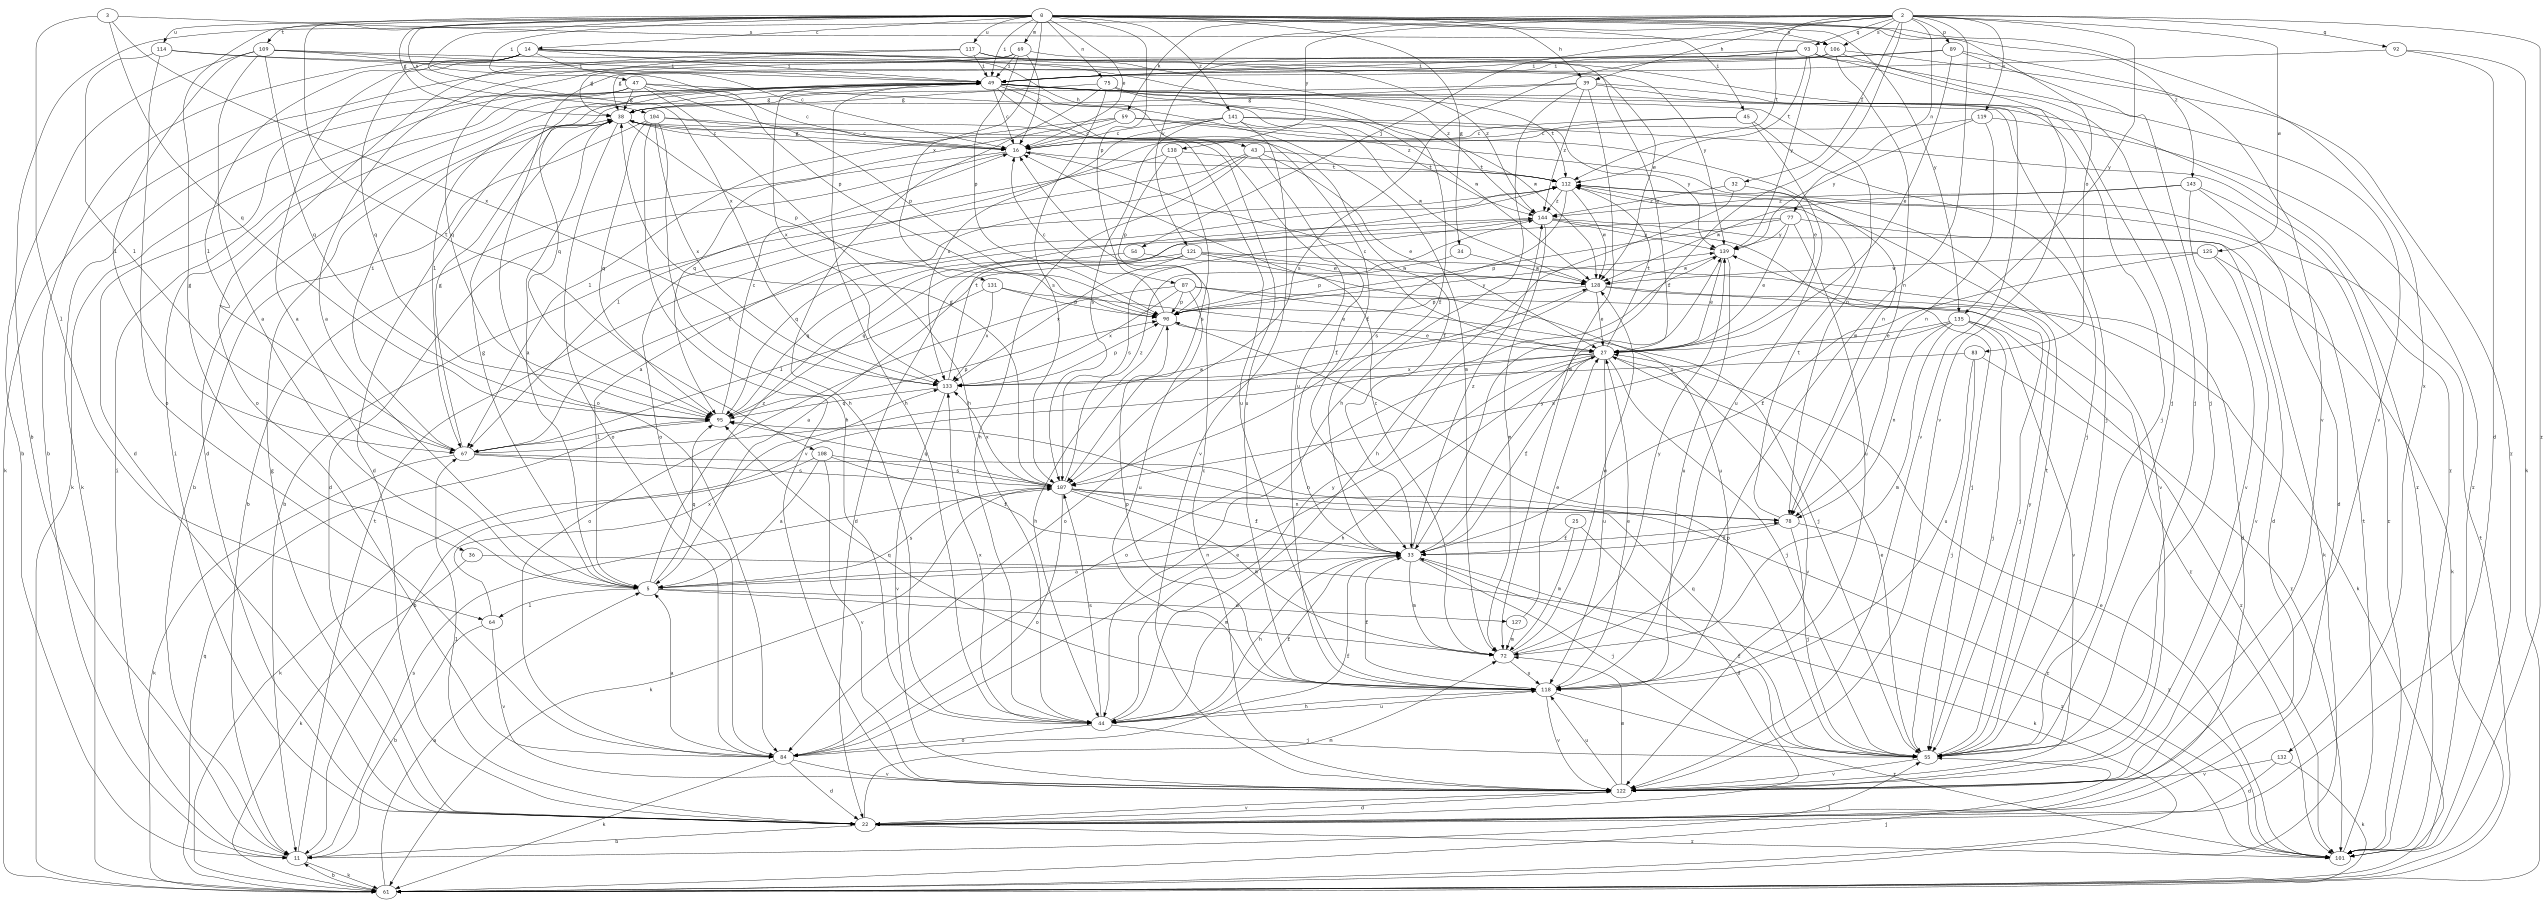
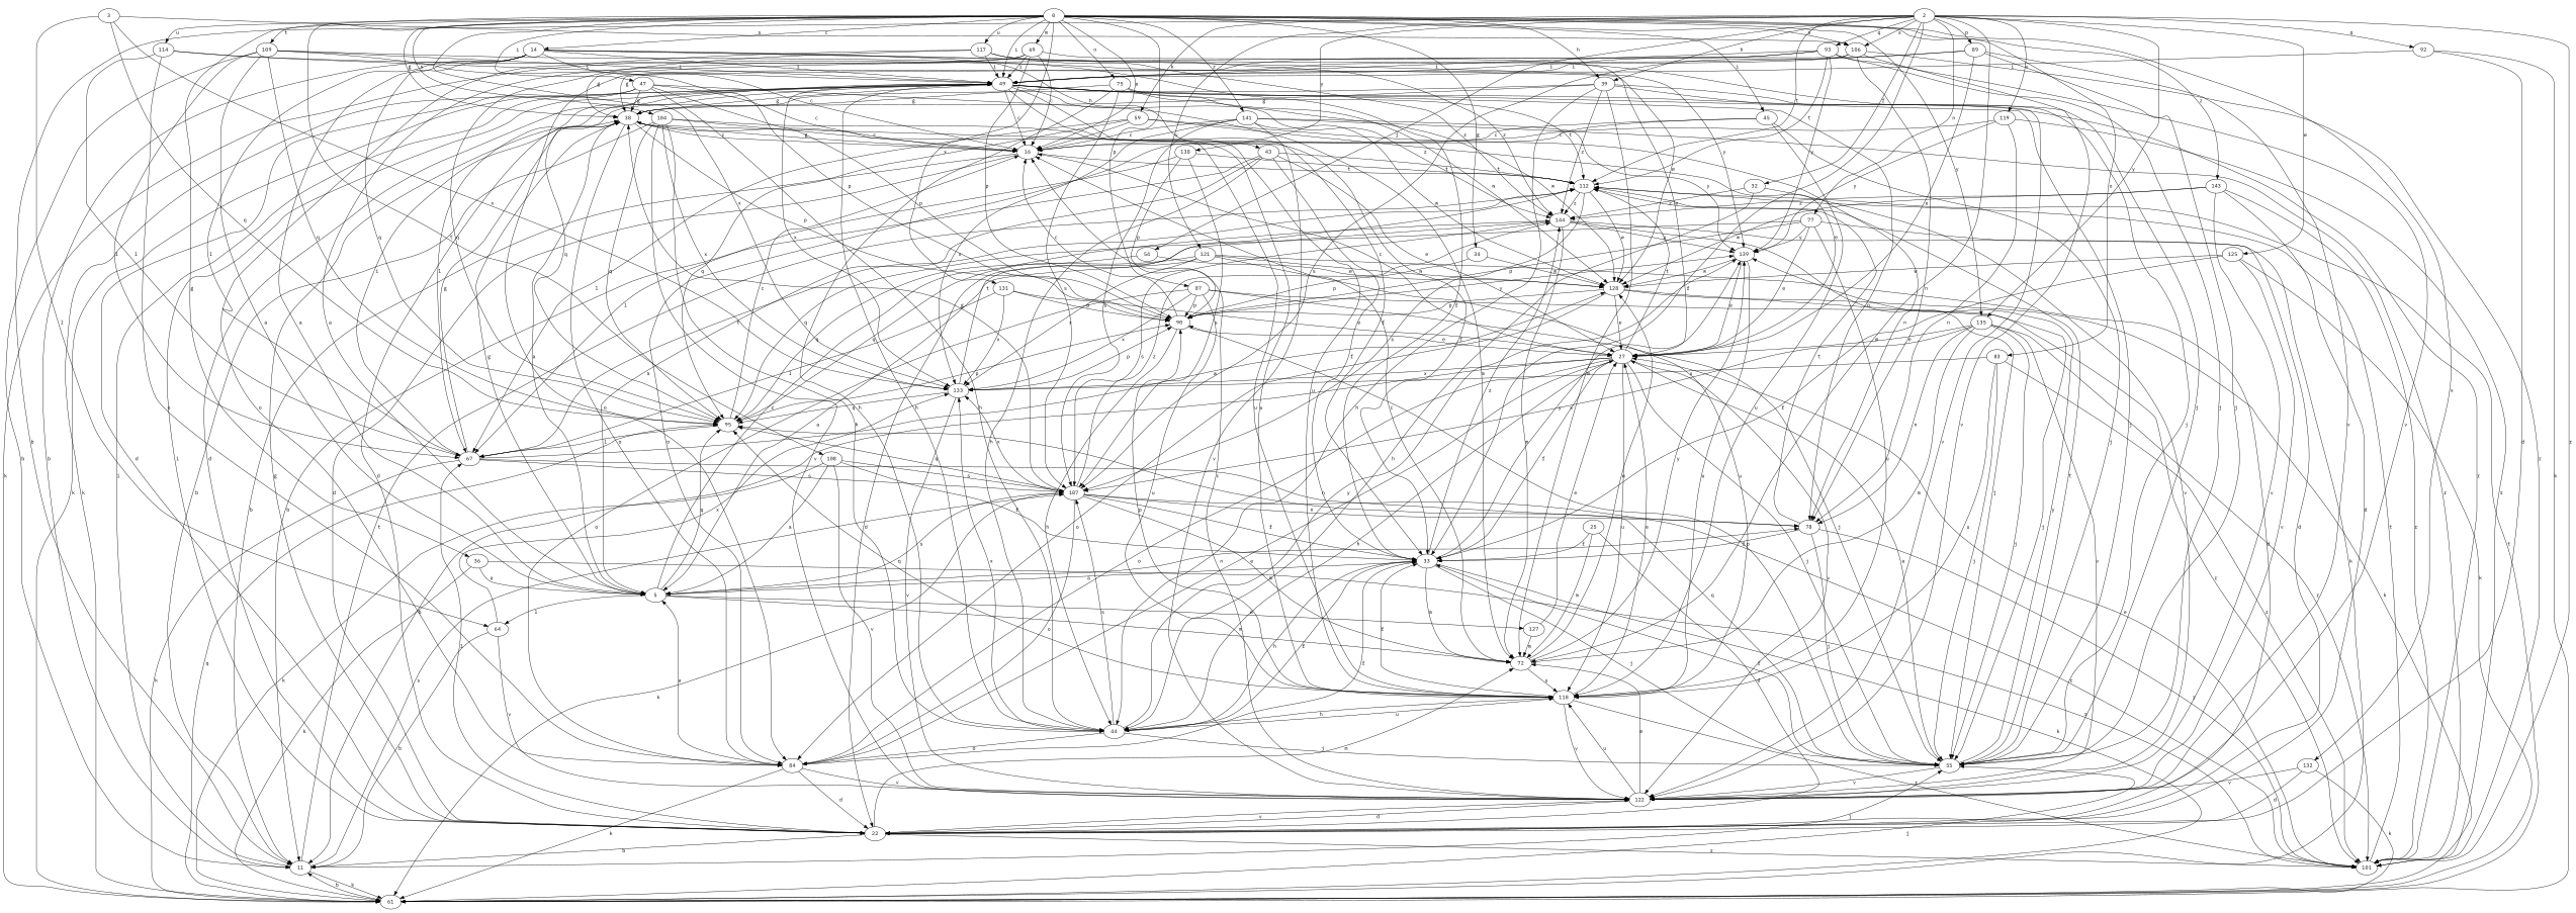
  strict digraph {
    fontname="IBM Plex Mono"
    node [fontname="IBM Plex Mono"]
    edge [fontname="IBM Plex Mono"]
    0
    14
    34
    36
    38
    39
    45
    47
    49
    69
    75
    83
    87
    104
    106
    108
    109
    114
    117
    131
    132
    133
    135
    141
    143
    16
    11
    95
    5
    144
    43
    67
    139
    25
    33
    72
    22
    90
    128
    101
    61
    84
    118
    55
    122
    44
    78
    27
    112
    107
    2
    32
    54
    59
    77
    89
    92
    93
    119
    121
    125
    138
    3
    64
    127
    0 -> 14 [label=c]
    0 -> 34 [label=g]
    0 -> 36 [label=g]
    0 -> 38 [label=g]
    0 -> 39 [label=h]
    0 -> 45 [label=i]
    0 -> 47 [label=i]
    0 -> 49 [label=i]
    0 -> 69 [label=m]
    0 -> 75 [label=n]
    0 -> 83 [label=o]
    0 -> 87 [label=p]
    0 -> 104 [label=s]
    0 -> 106 [label=s]
    0 -> 108 [label=t]
    0 -> 109 [label=t]
    0 -> 114 [label=u]
    0 -> 117 [label=u]
    0 -> 131 [label=x]
    0 -> 132 [label=x]
    0 -> 133 [label=x]
    0 -> 135 [label=y]
    0 -> 141 [label=z]
    0 -> 143 [label=z]
    0 -> 16 [label=e]
    14 -> 49 [label=i]
    14 -> 16 [label=c]
    14 -> 11 [label=b]
    14 -> 95 [label=q]
    14 -> 5 [label=a]
    14 -> 144 [label=z]
    14 -> 43 [label=h]
    14 -> 67 [label=l]
    14 -> 139 [label=y]
    34 -> 90 [label=p]
    34 -> 128 [label=w]
    36 -> 101 [label=r]
    36 -> 61 [label=k]
    38 -> 16 [label=c]
    38 -> 5 [label=a]
    38 -> 33 [label=f]
    38 -> 22 [label=d]
    38 -> 90 [label=p]
    38 -> 84 [label=o]
    38 -> 118 [label=u]
    39 -> 38 [label=g]
    39 -> 144 [label=z]
    39 -> 67 [label=l]
    39 -> 72 [label=m]
    39 -> 55 [label=j]
    39 -> 122 [label=v]
    39 -> 44 [label=h]
    45 -> 16 [label=c]
    45 -> 84 [label=o]
    45 -> 118 [label=u]
    45 -> 55 [label=j]
    47 -> 38 [label=g]
    47 -> 16 [label=c]
    47 -> 72 [label=m]
    47 -> 22 [label=d]
    47 -> 90 [label=p]
    47 -> 61 [label=k]
    47 -> 44 [label=h]
    49 -> 38 [label=g]
    49 -> 133 [label=x]
    49 -> 16 [label=c]
    49 -> 95 [label=q]
    49 -> 144 [label=z]
    49 -> 33 [label=f]
    49 -> 22 [label=d]
    49 -> 128 [label=w]
    49 -> 101 [label=r]
    49 -> 61 [label=k]
    49 -> 118 [label=u]
    49 -> 55 [label=j]
    49 -> 44 [label=h]
    49 -> 78 [label=n]
    69 -> 49 [label=i]
    69 -> 16 [label=c]
    69 -> 5 [label=a]
    69 -> 90 [label=p]
    69 -> 61 [label=k]
    69 -> 27 [label=e]
    75 -> 38 [label=g]
    75 -> 128 [label=w]
    75 -> 44 [label=h]
    75 -> 112 [label=t]
    75 -> 107 [label=s]
    83 -> 133 [label=x]
    83 -> 101 [label=r]
    83 -> 118 [label=u]
    83 -> 55 [label=j]
    87 -> 133 [label=x]
    87 -> 90 [label=p]
    87 -> 101 [label=r]
    87 -> 84 [label=o]
    87 -> 118 [label=u]
    87 -> 55 [label=j]
    104 -> 133 [label=x]
    104 -> 16 [label=c]
    104 -> 11 [label=b]
    104 -> 95 [label=q]
    104 -> 118 [label=u]
    104 -> 122 [label=v]
    104 -> 44 [label=h]
    106 -> 38 [label=g]
    106 -> 49 [label=i]
    106 -> 101 [label=r]
    106 -> 122 [label=v]
    106 -> 78 [label=n]
    108 -> 5 [label=a]
    108 -> 33 [label=f]
    108 -> 61 [label=k]
    108 -> 122 [label=v]
    108 -> 107 [label=s]
    109 -> 49 [label=i]
    109 -> 11 [label=b]
    109 -> 95 [label=q]
    109 -> 5 [label=a]
    109 -> 67 [label=l]
    109 -> 33 [label=f]
    109 -> 90 [label=p]
    114 -> 49 [label=i]
    114 -> 67 [label=l]
    114 -> 128 [label=w]
    114 -> 84 [label=o]
    117 -> 49 [label=i]
    117 -> 95 [label=q]
    117 -> 144 [label=z]
    117 -> 84 [label=o]
    117 -> 55 [label=j]
    131 -> 133 [label=x]
    131 -> 67 [label=l]
    131 -> 90 [label=p]
    131 -> 27 [label=e]
    132 -> 22 [label=d]
    132 -> 61 [label=k]
    132 -> 122 [label=v]
    133 -> 95 [label=q]
    133 -> 90 [label=p]
    133 -> 122 [label=v]
    133 -> 112 [label=t]
    135 -> 72 [label=m]
    135 -> 101 [label=r]
    135 -> 55 [label=j]
    135 -> 122 [label=v]
    135 -> 78 [label=n]
    135 -> 27 [label=e]
    135 -> 107 [label=s]
    141 -> 133 [label=x]
    141 -> 16 [label=c]
    141 -> 139 [label=y]
    141 -> 128 [label=w]
    141 -> 101 [label=r]
    141 -> 122 [label=v]
    141 -> 107 [label=s]
    143 -> 144 [label=z]
    143 -> 22 [label=d]
    143 -> 128 [label=w]
    143 -> 101 [label=r]
    143 -> 122 [label=v]
    16 -> 38 [label=g]
    16 -> 11 [label=b]
    16 -> 22 [label=d]
    16 -> 112 [label=t]
    11 -> 49 [label=i]
    11 -> 61 [label=k]
    11 -> 55 [label=j]
    11 -> 112 [label=t]
    11 -> 107 [label=s]
    95 -> 16 [label=c]
    95 -> 67 [label=l]
    95 -> 90 [label=p]
    5 -> 38 [label=g]
    5 -> 95 [label=q]
    5 -> 144 [label=z]
    5 -> 72 [label=m]
    5 -> 78 [label=n]
    5 -> 107 [label=s]
    5 -> 64 [label=l]
    5 -> 127 [label=w]
    144 -> 139 [label=y]
    144 -> 72 [label=m]
    144 -> 22 [label=d]
    144 -> 61 [label=k]
    144 -> 55 [label=j]
    144 -> 107 [label=s]
    43 -> 11 [label=b]
    43 -> 5 [label=a]
    43 -> 33 [label=f]
    43 -> 44 [label=h]
    43 -> 27 [label=e]
    43 -> 112 [label=t]
    67 -> 38 [label=g]
    67 -> 49 [label=i]
    67 -> 128 [label=w]
    67 -> 61 [label=k]
    67 -> 78 [label=n]
    67 -> 112 [label=t]
    67 -> 107 [label=s]
    139 -> 128 [label=w]
    139 -> 118 [label=u]
    139 -> 27 [label=e]
    25 -> 33 [label=f]
    25 -> 72 [label=m]
    25 -> 22 [label=d]
    33 -> 5 [label=a]
    33 -> 144 [label=z]
    33 -> 139 [label=y]
    33 -> 72 [label=m]
    33 -> 61 [label=k]
    33 -> 55 [label=j]
    33 -> 44 [label=h]
    72 -> 16 [label=c]
    72 -> 139 [label=y]
    72 -> 128 [label=w]
    72 -> 118 [label=u]
    22 -> 38 [label=g]
    22 -> 49 [label=i]
    22 -> 11 [label=b]
    22 -> 67 [label=l]
    22 -> 72 [label=m]
    22 -> 101 [label=r]
    22 -> 122 [label=v]
    90 -> 16 [label=c]
    90 -> 139 [label=y]
    90 -> 44 [label=h]
    90 -> 27 [label=e]
    128 -> 90 [label=p]
    128 -> 61 [label=k]
    128 -> 84 [label=o]
    128 -> 55 [label=j]
    128 -> 27 [label=e]
    101 -> 27 [label=e]
    101 -> 112 [label=t]
    61 -> 11 [label=b]
    61 -> 95 [label=q]
-   61 -> 5 [label=a]
+   36 -> 5 [label=a]
    61 -> 55 [label=j]
    61 -> 112 [label=t]
    84 -> 5 [label=a]
    84 -> 33 [label=f]
    84 -> 22 [label=d]
    84 -> 61 [label=k]
    84 -> 122 [label=v]
    84 -> 27 [label=e]
    118 -> 95 [label=q]
    118 -> 33 [label=f]
    118 -> 90 [label=p]
    118 -> 101 [label=r]
    118 -> 122 [label=v]
    118 -> 44 [label=h]
    118 -> 27 [label=e]
    55 -> 95 [label=q]
    55 -> 139 [label=y]
    55 -> 33 [label=f]
    55 -> 90 [label=p]
    55 -> 122 [label=v]
    55 -> 27 [label=e]
    55 -> 112 [label=t]
    122 -> 16 [label=c]
    122 -> 72 [label=m]
    122 -> 22 [label=d]
    122 -> 118 [label=u]
    44 -> 133 [label=x]
    44 -> 139 [label=y]
    44 -> 33 [label=f]
    44 -> 84 [label=o]
    44 -> 118 [label=u]
    44 -> 55 [label=j]
    44 -> 107 [label=s]
    78 -> 33 [label=f]
    78 -> 101 [label=r]
    78 -> 55 [label=j]
    78 -> 112 [label=t]
    27 -> 133 [label=x]
    27 -> 16 [label=c]
    27 -> 11 [label=b]
    27 -> 33 [label=f]
    27 -> 84 [label=o]
    27 -> 118 [label=u]
    27 -> 55 [label=j]
    27 -> 122 [label=v]
    27 -> 44 [label=h]
    27 -> 112 [label=t]
    112 -> 144 [label=z]
    112 -> 128 [label=w]
    112 -> 107 [label=s]
    107 -> 38 [label=g]
    107 -> 133 [label=x]
    107 -> 95 [label=q]
    107 -> 144 [label=z]
    107 -> 33 [label=f]
    107 -> 72 [label=m]
    107 -> 101 [label=r]
    107 -> 61 [label=k]
    107 -> 84 [label=o]
    107 -> 78 [label=n]
    2 -> 39 [label=h]
    2 -> 106 [label=s]
    2 -> 135 [label=y]
    2 -> 11 [label=b]
    2 -> 33 [label=f]
    2 -> 72 [label=m]
    2 -> 101 [label=r]
    2 -> 112 [label=t]
    2 -> 32 [label=f]
    2 -> 54 [label=j]
    2 -> 59 [label=k]
    2 -> 77 [label=n]
    2 -> 89 [label=p]
    2 -> 92 [label=q]
    2 -> 93 [label=q]
    2 -> 119 [label=v]
    2 -> 121 [label=v]
    2 -> 125 [label=w]
    2 -> 138 [label=y]
    32 -> 144 [label=z]
    32 -> 122 [label=v]
    32 -> 44 [label=h]
    54 -> 95 [label=q]
    54 -> 128 [label=w]
    59 -> 16 [label=c]
    59 -> 95 [label=q]
    59 -> 67 [label=l]
    59 -> 78 [label=n]
    59 -> 27 [label=e]
    77 -> 95 [label=q]
    77 -> 139 [label=y]
    77 -> 22 [label=d]
    77 -> 90 [label=p]
    77 -> 118 [label=u]
    77 -> 27 [label=e]
    89 -> 49 [label=i]
    89 -> 55 [label=j]
    89 -> 122 [label=v]
    89 -> 27 [label=e]
    89 -> 107 [label=s]
    92 -> 49 [label=i]
    92 -> 22 [label=d]
    92 -> 61 [label=k]
    93 -> 38 [label=g]
    93 -> 49 [label=i]
    93 -> 139 [label=y]
    93 -> 84 [label=o]
    93 -> 55 [label=j]
    93 -> 122 [label=v]
    93 -> 112 [label=t]
    119 -> 16 [label=c]
    119 -> 139 [label=y]
    119 -> 101 [label=r]
    119 -> 78 [label=n]
    121 -> 133 [label=x]
    121 -> 95 [label=q]
    121 -> 5 [label=a]
    121 -> 22 [label=d]
    121 -> 128 [label=w]
    121 -> 118 [label=u]
    125 -> 33 [label=f]
    125 -> 128 [label=w]
    125 -> 61 [label=k]
    125 -> 122 [label=v]
    138 -> 67 [label=l]
    138 -> 90 [label=p]
    138 -> 112 [label=t]
    138 -> 107 [label=s]
    3 -> 106 [label=s]
    3 -> 133 [label=x]
    3 -> 95 [label=q]
    3 -> 64 [label=l]
    64 -> 133 [label=x]
    64 -> 11 [label=b]
    64 -> 122 [label=v]
    127 -> 72 [label=m]
    127 -> 27 [label=e]
  }
